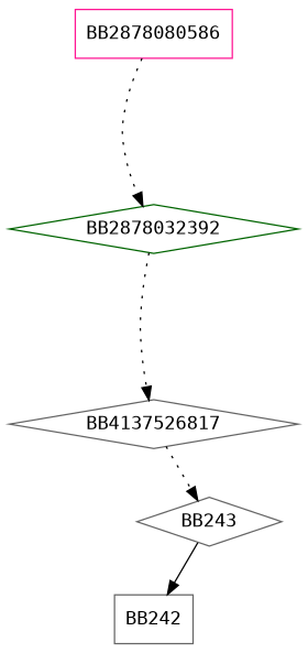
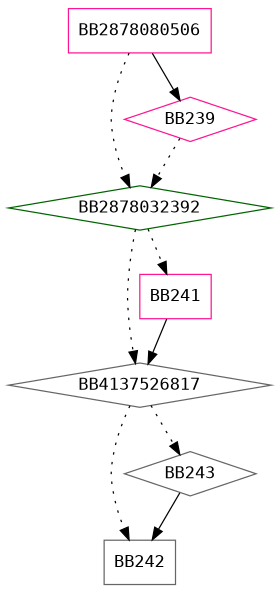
  digraph {
    fontname="DejaVu Sans Mono"
    node [color=deeppink fontname="DejaVu Sans Mono" shape=diamond]
    edge [fontname="DejaVu Sans Mono" style=dotted]
-   BB2878080506 [shape=box label=BB2878080586]
+   BB2878080506 [shape=box]
    BB2878032392 [color=darkgreen]
+   BB239
    BB4137526817 [color=gray40]
+   BB241 [shape=box]
    BB242 [color=gray40 shape=box]
    BB243 [color=gray40]
    BB2878080506 -> BB2878032392
+   BB2878080506 -> BB239 [style=solid]
    BB2878032392 -> BB4137526817
+   BB2878032392 -> BB241
+   BB239 -> BB2878032392
+   BB4137526817 -> BB242
    BB4137526817 -> BB243
+   BB241 -> BB4137526817 [style=solid]
    BB243 -> BB242 [style=solid]
  }
